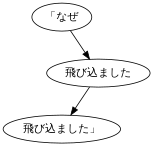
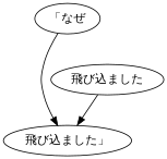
  digraph {
    n1 [label="「なぜ"]
    n2 [label="飛び込ました」"]
    n3 [label="飛び込ました"]
-   n1 -> n3
+   n1 -> n2
    n3 -> n2
  }
